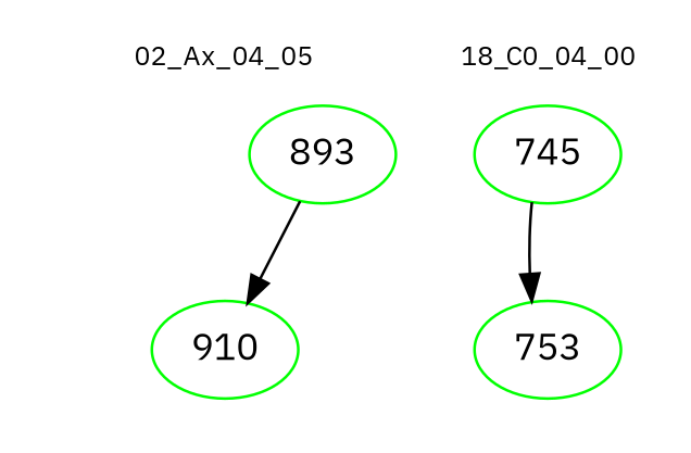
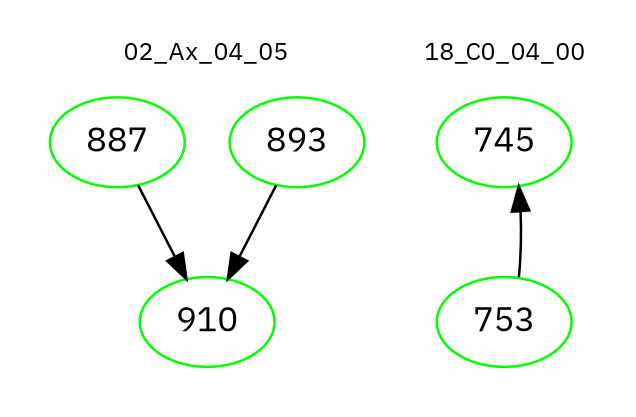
  digraph {
    fontname="IBM Plex Sans"
    node [color=green fontname="IBM Plex Sans"]
    edge [color=black fontname="IBM Plex Sans"]
    n1 [label=893]
+   n2 [label=887]
    n3 [label=910]
    n4 [label=745]
    n5 [label=753]
    subgraph cluster_1 {
      color=white
      fontsize=10
      label="02_Ax_04_05"
      n1
+     n2
      n3
    }
    subgraph cluster_2 {
      color=white
      fontsize=10
      label="18_C0_04_00"
      n4
      n5
    }
    n1 -> n3
-   n4 -> n5
+   n2 -> n3
+   n5 -> n4
  }
